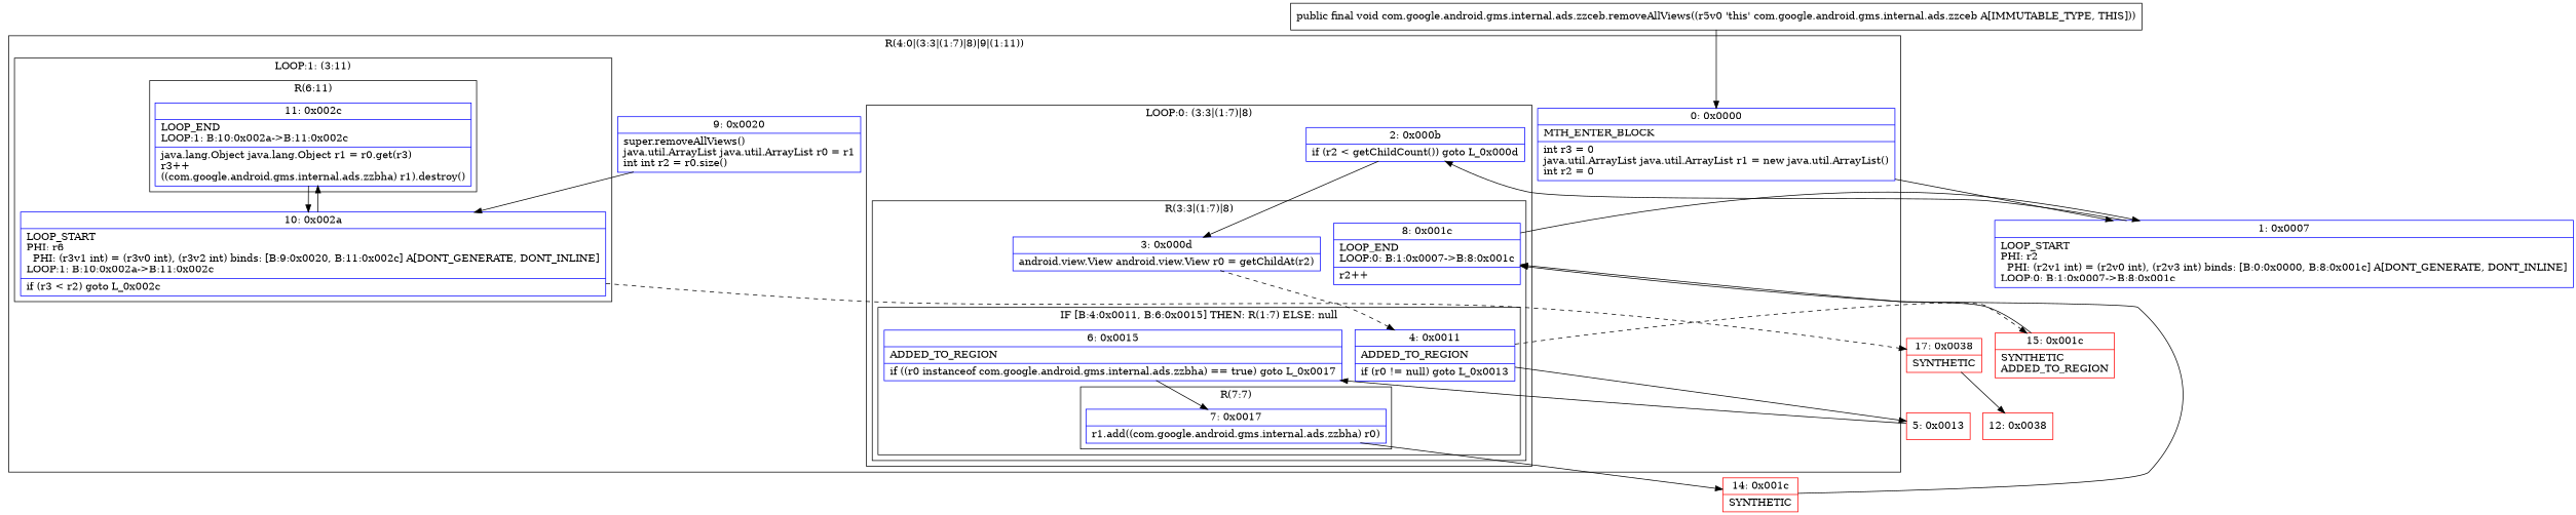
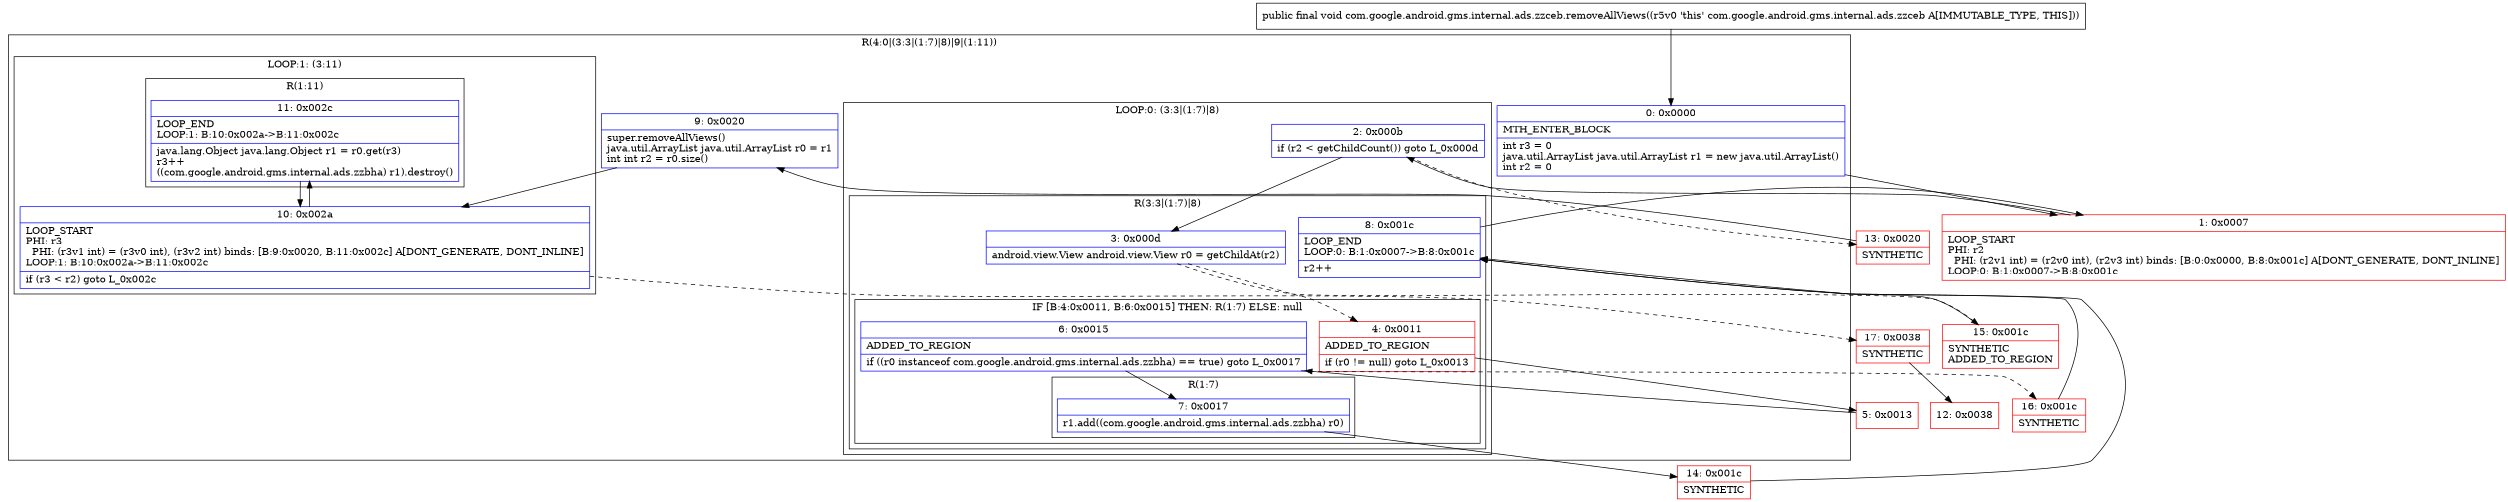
  digraph {
    node [color=blue shape=record]
    n1 [label="{7\:\ 0x0017|r1.add((com.google.android.gms.internal.ads.zzbha) r0)\l}"]
-   n2 [label="{4\:\ 0x0011|ADDED_TO_REGION\l|if (r0 != null) goto L_0x0013\l}"]
+   n2 [color=red label="{4\:\ 0x0011|ADDED_TO_REGION\l|if (r0 != null) goto L_0x0013\l}"]
    n3 [label="{6\:\ 0x0015|ADDED_TO_REGION\l|if ((r0 instanceof com.google.android.gms.internal.ads.zzbha) == true) goto L_0x0017\l}"]
    n4 [label="{3\:\ 0x000d|android.view.View android.view.View r0 = getChildAt(r2)\l}"]
    n5 [label="{8\:\ 0x001c|LOOP_END\lLOOP:0: B:1:0x0007\-\>B:8:0x001c\l|r2++\l}"]
    n6 [label="{2\:\ 0x000b|if (r2 \< getChildCount()) goto L_0x000d\l}"]
    n7 [label="{11\:\ 0x002c|LOOP_END\lLOOP:1: B:10:0x002a\-\>B:11:0x002c\l|java.lang.Object java.lang.Object r1 = r0.get(r3)\lr3++\l((com.google.android.gms.internal.ads.zzbha) r1).destroy()\l}"]
-   n8 [label="{10\:\ 0x002a|LOOP_START\lPHI: r6 \l  PHI: (r3v1 int) = (r3v0 int), (r3v2 int) binds: [B:9:0x0020, B:11:0x002c] A[DONT_GENERATE, DONT_INLINE]\lLOOP:1: B:10:0x002a\-\>B:11:0x002c\l|if (r3 \< r2) goto L_0x002c\l}"]
+   n8 [label="{10\:\ 0x002a|LOOP_START\lPHI: r3 \l  PHI: (r3v1 int) = (r3v0 int), (r3v2 int) binds: [B:9:0x0020, B:11:0x002c] A[DONT_GENERATE, DONT_INLINE]\lLOOP:1: B:10:0x002a\-\>B:11:0x002c\l|if (r3 \< r2) goto L_0x002c\l}"]
    n9 [label="{0\:\ 0x0000|MTH_ENTER_BLOCK\l|int r3 = 0\ljava.util.ArrayList java.util.ArrayList r1 = new java.util.ArrayList()\lint r2 = 0\l}"]
    n10 [label="{9\:\ 0x0020|super.removeAllViews()\ljava.util.ArrayList java.util.ArrayList r0 = r1\lint int r2 = r0.size()\l}"]
    n11 [color=red label="{14\:\ 0x001c|SYNTHETIC\l}"]
    n12 [color=red label="{5\:\ 0x0013}"]
    n13 [color=red label="{15\:\ 0x001c|SYNTHETIC\lADDED_TO_REGION\l}"]
-   n15 [label="{1\:\ 0x0007|LOOP_START\lPHI: r2 \l  PHI: (r2v1 int) = (r2v0 int), (r2v3 int) binds: [B:0:0x0000, B:8:0x001c] A[DONT_GENERATE, DONT_INLINE]\lLOOP:0: B:1:0x0007\-\>B:8:0x001c\l}"]
+   n14 [color=red label="{16\:\ 0x001c|SYNTHETIC\l}"]
+   n15 [color=red label="{1\:\ 0x0007|LOOP_START\lPHI: r2 \l  PHI: (r2v1 int) = (r2v0 int), (r2v3 int) binds: [B:0:0x0000, B:8:0x001c] A[DONT_GENERATE, DONT_INLINE]\lLOOP:0: B:1:0x0007\-\>B:8:0x001c\l}"]
+   n16 [color=red label="{13\:\ 0x0020|SYNTHETIC\l}"]
    n17 [color=red label="{17\:\ 0x0038|SYNTHETIC\l}"]
    n18 [color=red label="{12\:\ 0x0038}"]
    n19 [label="{public final void com.google.android.gms.internal.ads.zzceb.removeAllViews((r5v0 'this' com.google.android.gms.internal.ads.zzceb A[IMMUTABLE_TYPE, THIS])) }" color=""]
    subgraph cluster_1 {
      label="R(4:0|(3:3|(1:7)|8)|9|(1:11))"
      n9
      n10
      subgraph cluster_2 {
        label="LOOP:0: (3:3|(1:7)|8)"
        n6
        subgraph cluster_3 {
          label="R(3:3|(1:7)|8)"
          n4
          n5
          subgraph cluster_4 {
            label="IF [B:4:0x0011, B:6:0x0015] THEN: R(1:7) ELSE: null"
            n2
            n3
            subgraph cluster_5 {
-             label="R(7:7)"
+             label="R(1:7)"
              n1
            }
          }
        }
      }
      subgraph cluster_6 {
        label="LOOP:1: (3:11)"
        n8
        subgraph cluster_7 {
-         label="R(6:11)"
+         label="R(1:11)"
          n7
        }
      }
    }
    n1 -> n11
    n2 -> n12
-   n2 -> n13 [style=dashed]
+   n4 -> n13 [style=dashed]
    n3 -> n1
+   n3 -> n14 [style=dashed]
    n4 -> n2 [style=dashed]
    n5 -> n15
    n6 -> n4
+   n6 -> n16 [style=dashed]
    n7 -> n8
    n8 -> n7
    n8 -> n17 [style=dashed]
    n9 -> n15
    n10 -> n8
    n11 -> n5
    n12 -> n3
    n13 -> n5
+   n14 -> n5
    n15 -> n6
+   n16 -> n10
    n17 -> n18
    n19 -> n9
  }
